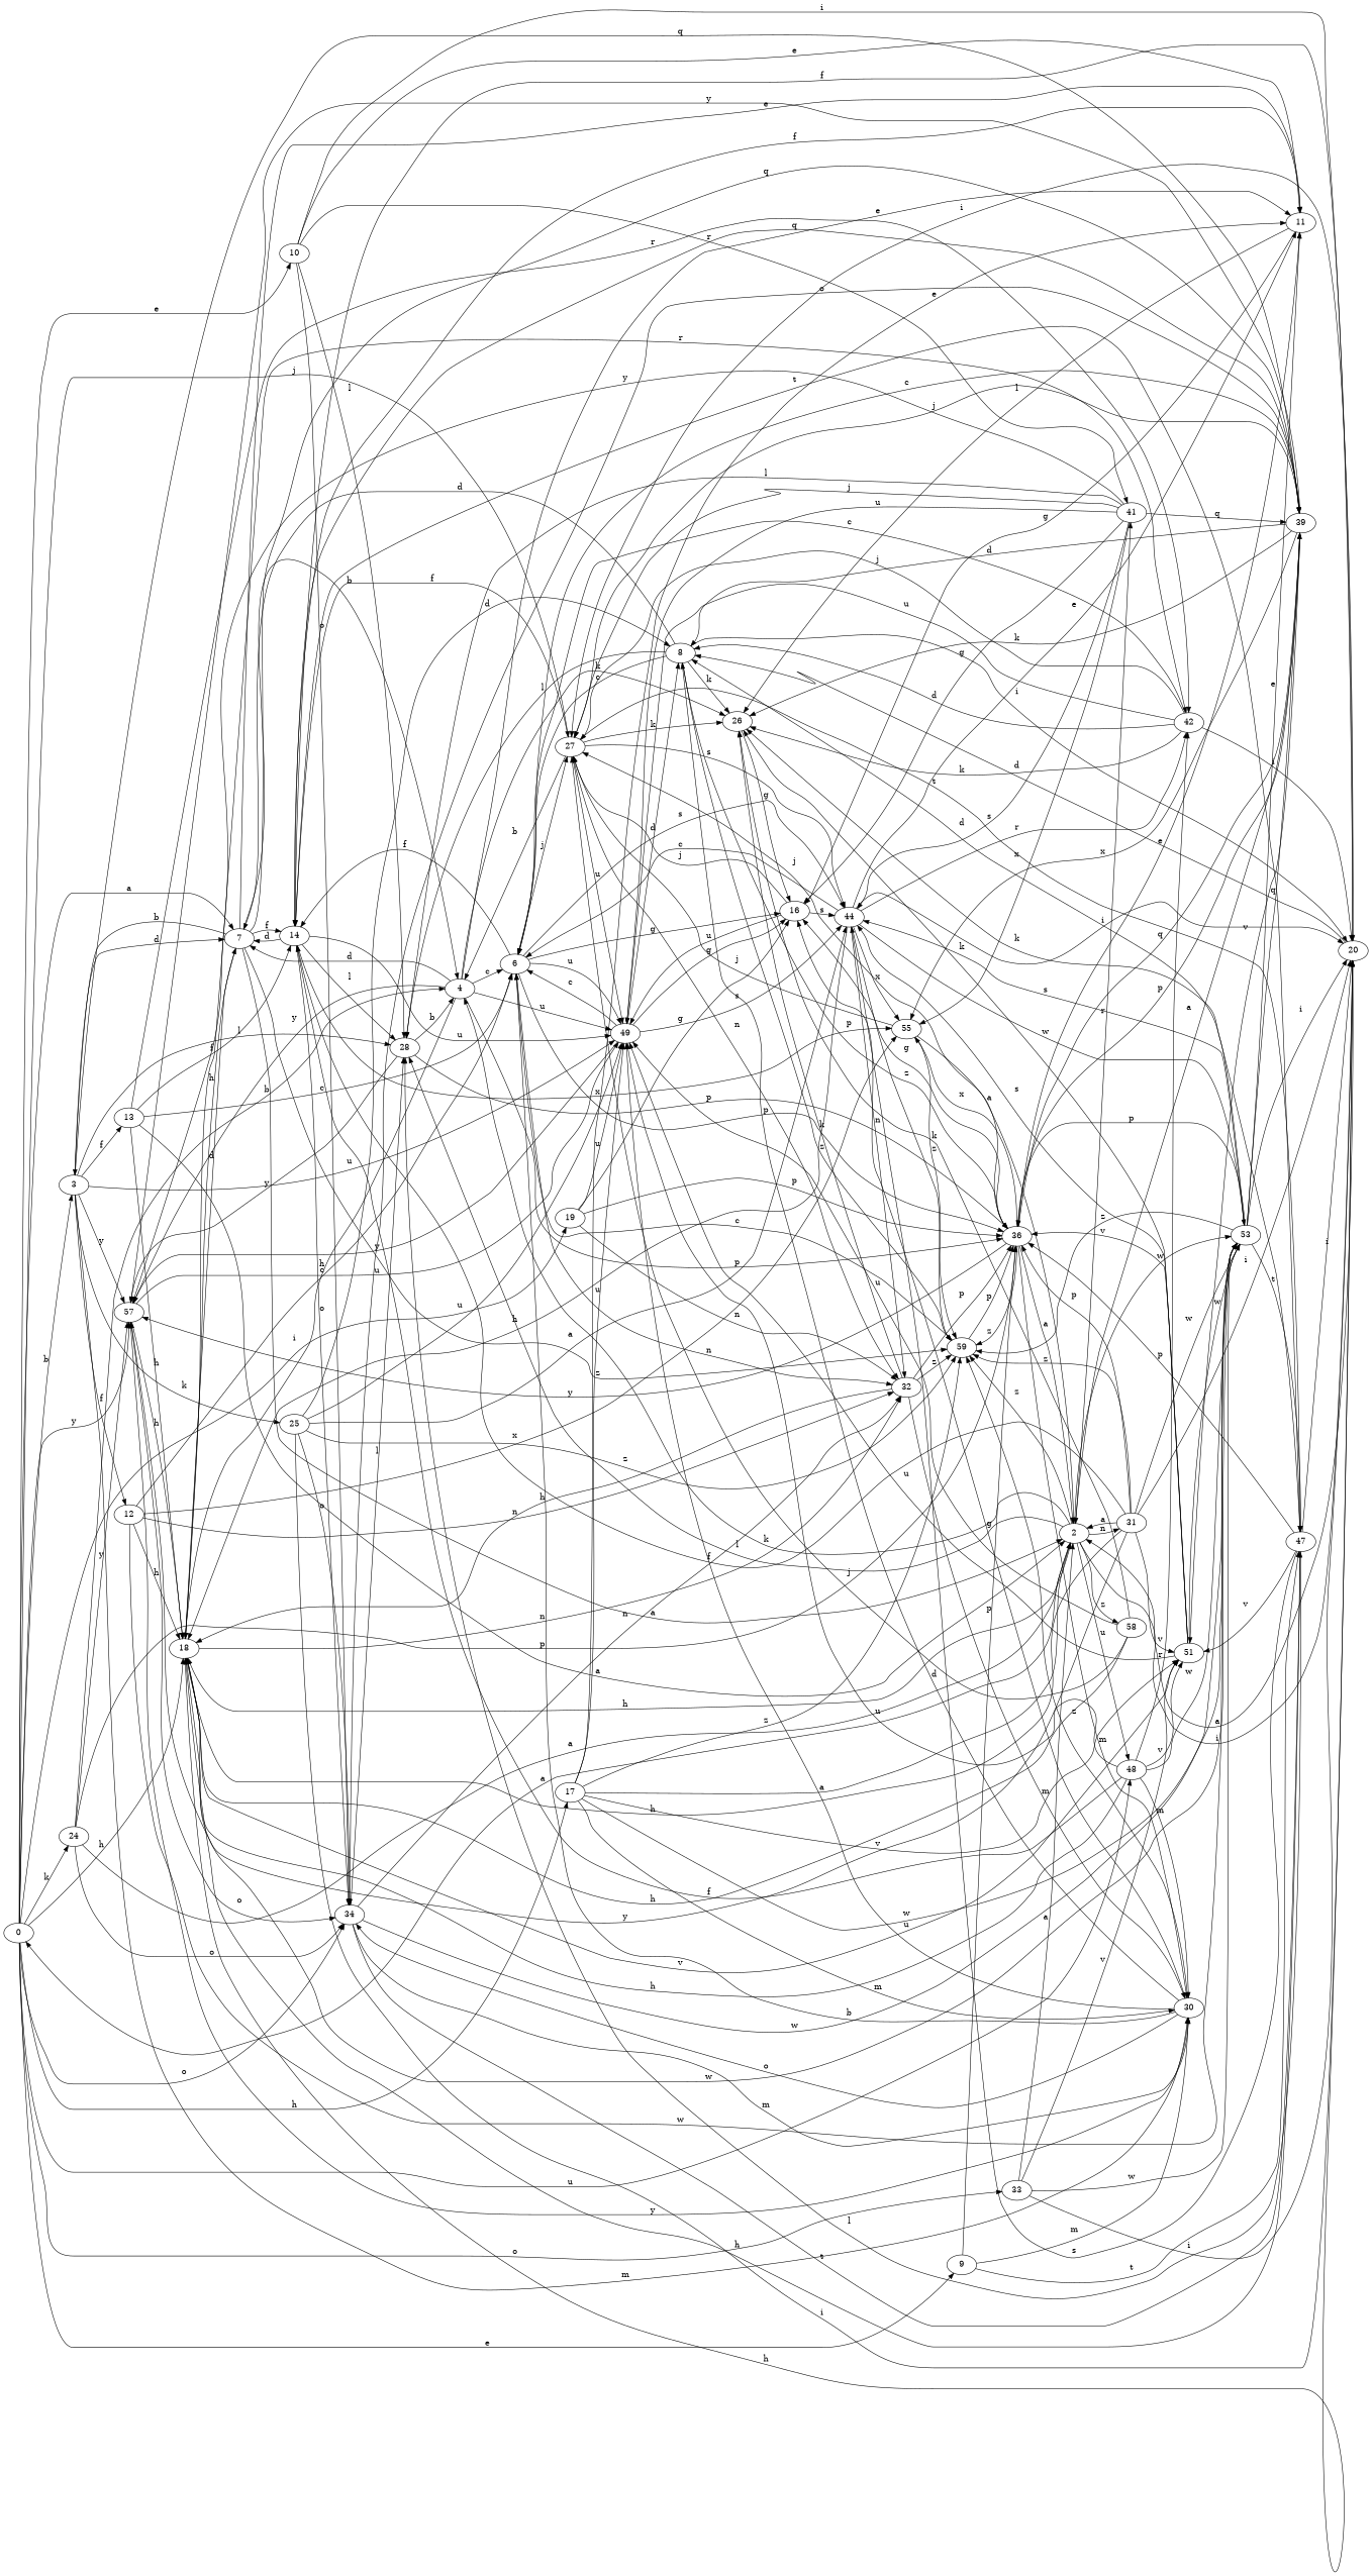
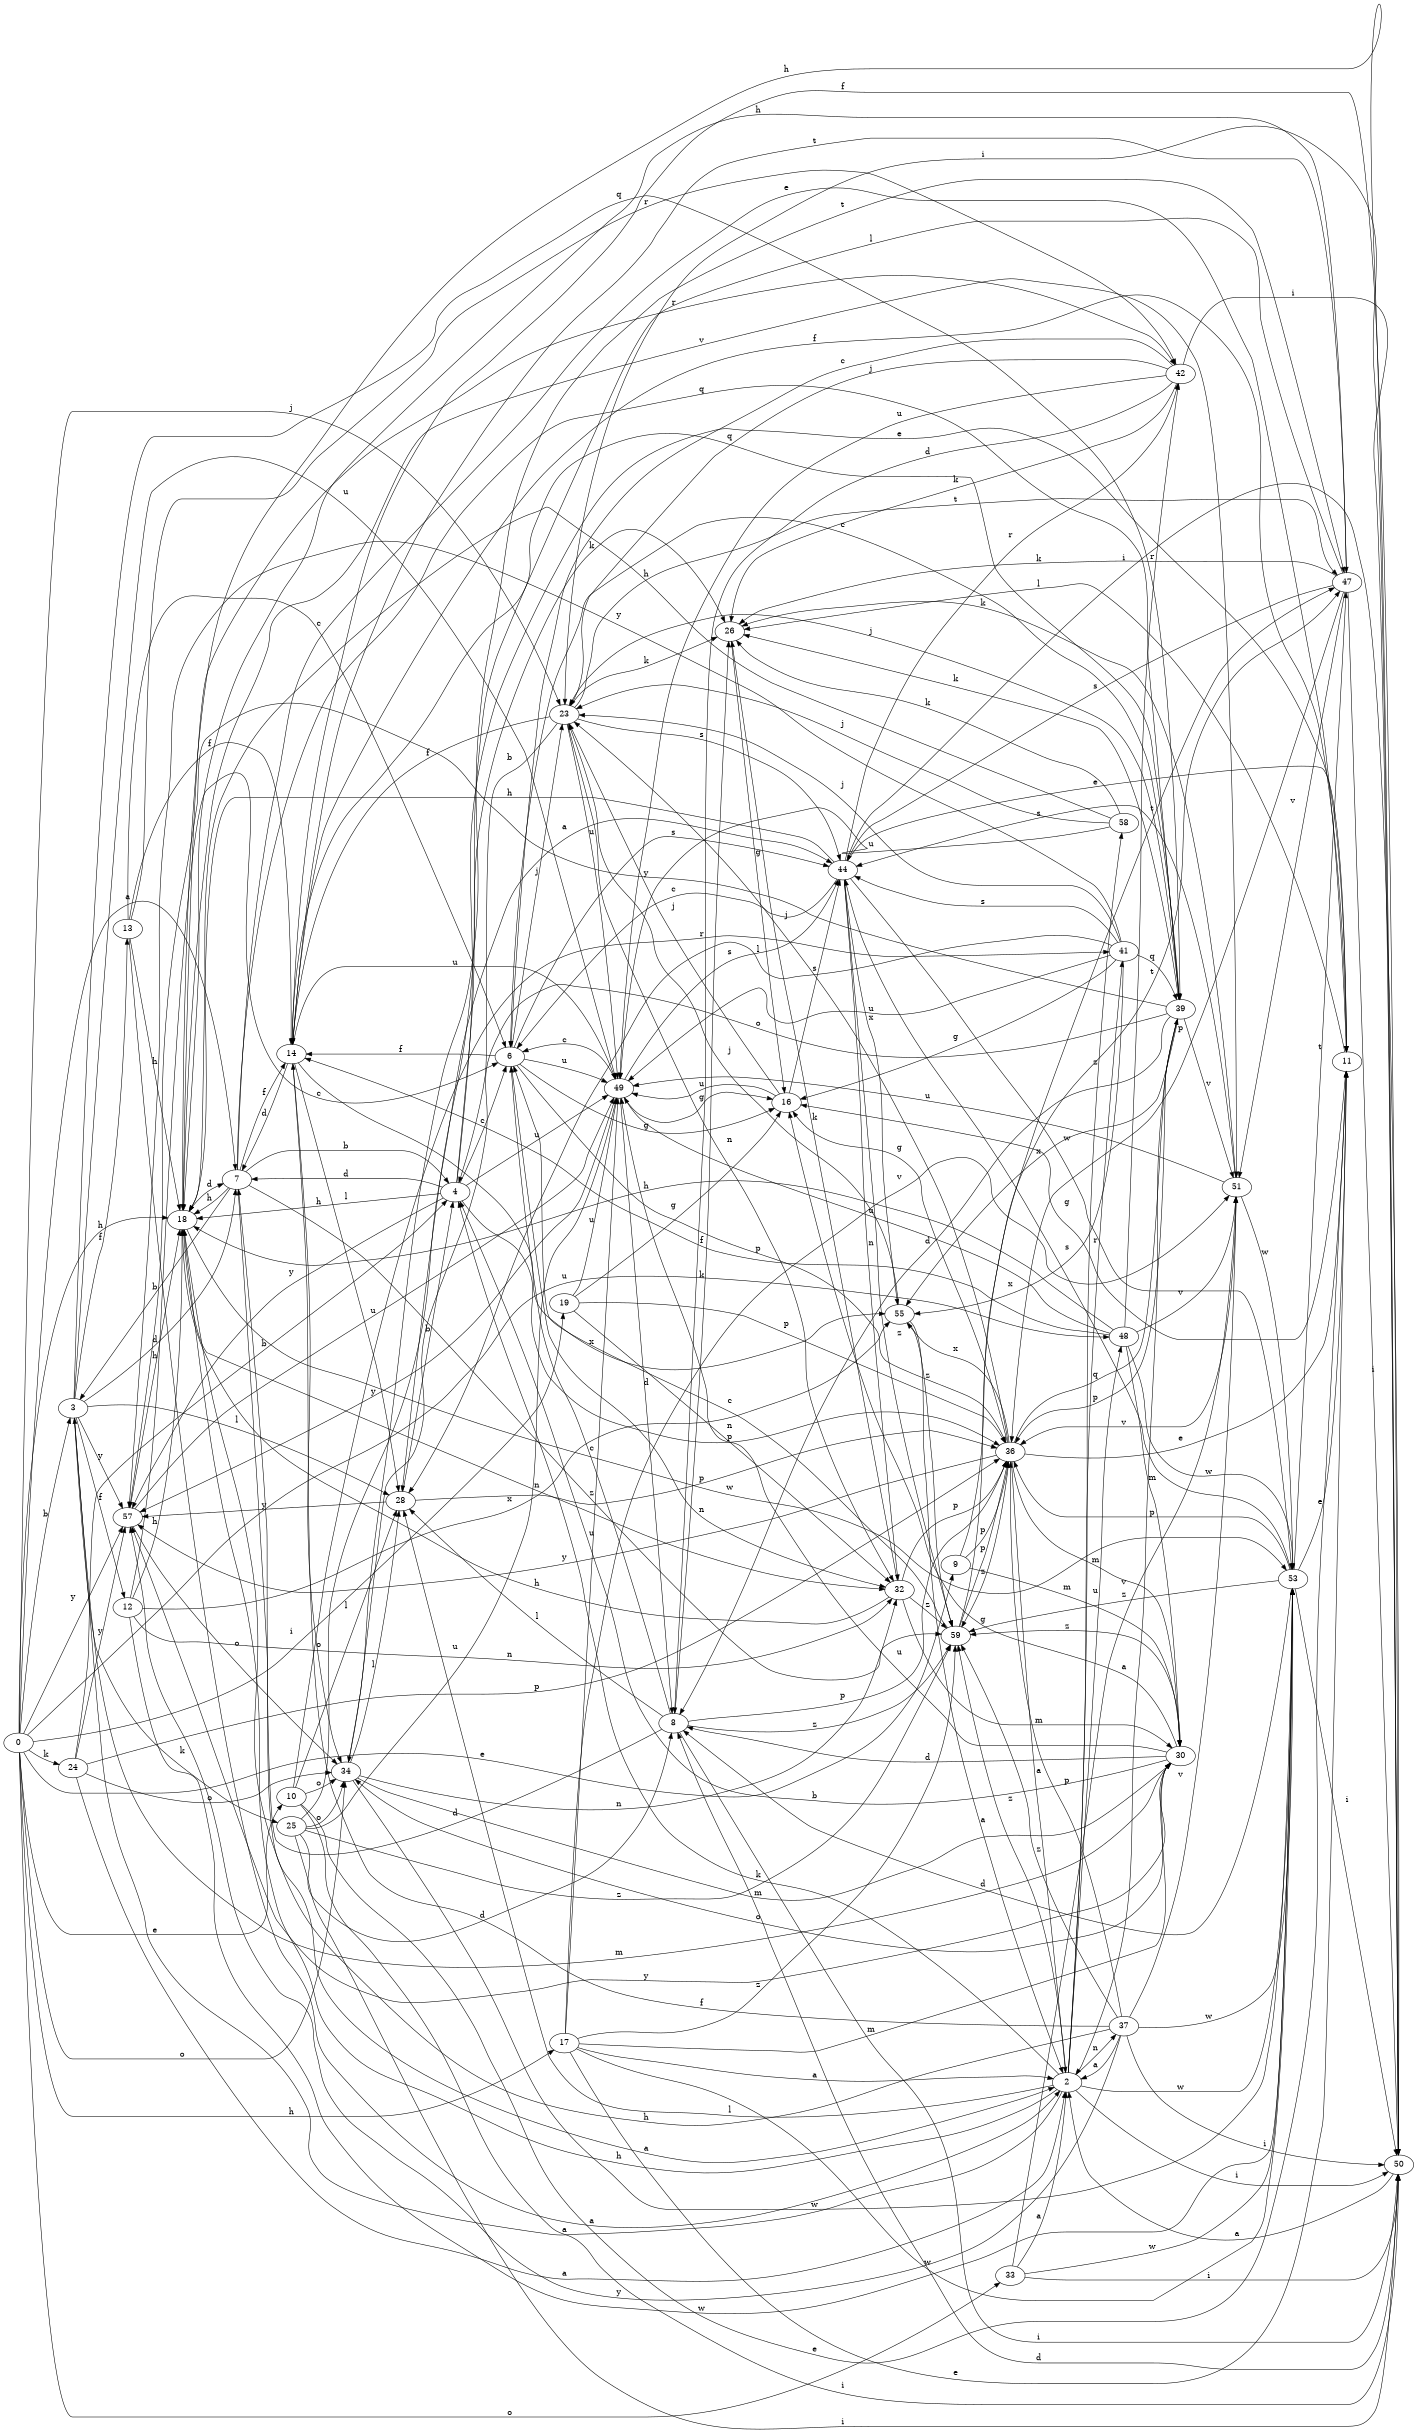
  strict digraph {
    rankdir=LR
    0
    3
    9
    10
    17
    18
    19
-   23 [label=27]
+   23
    24
    33
    34
    48
    57
    7
    25
    28
    12
    13
    30
    39
    49
    36
    47
-   20
+   20 [label=50]
    41
    11
    2
    53
    59
    51
    32
    42
    16
    4
    26
    14
    44
-   31
+   31 [label=37]
    58
    8
    55
    6
    0 -> 3 [label=b]
    0 -> 9 [label=e]
    0 -> 10 [label=e]
    0 -> 17 [label=h]
    0 -> 18 [label=h]
    0 -> 19 [label=i]
    0 -> 23 [label=j]
    0 -> 24 [label=k]
    0 -> 33 [label=o]
    0 -> 34 [label=o]
    0 -> 48 [label=u]
    0 -> 57 [label=y]
    0 -> 7 [label=a]
    3 -> 57 [label=y]
    3 -> 7 [label=d]
    3 -> 25 [label=k]
    3 -> 28 [label=l]
    3 -> 12 [label=f]
    3 -> 13 [label=f]
    3 -> 30 [label=m]
    3 -> 39 [label=q]
    3 -> 49 [label=u]
    9 -> 30 [label=m]
    9 -> 36 [label=p]
    9 -> 47 [label=t]
    10 -> 34 [label=o]
    10 -> 28 [label=l]
    10 -> 20 [label=i]
    10 -> 41 [label=r]
    10 -> 11 [label=e]
    17 -> 30 [label=m]
    17 -> 49 [label=u]
    17 -> 11 [label=e]
    17 -> 2 [label=a]
    17 -> 53 [label=w]
    17 -> 59 [label=z]
    17 -> 51 [label=v]
    18 -> 7 [label=d]
    18 -> 53 [label=w]
    18 -> 51 [label=v]
    18 -> 32 [label=n]
    18 -> 42 [label=r]
    19 -> 49 [label=u]
    19 -> 36 [label=p]
    19 -> 32 [label=n]
    19 -> 16 [label=g]
    23 -> 49 [label=u]
    23 -> 47 [label=t]
    23 -> 32 [label=n]
    23 -> 4 [label=b]
    23 -> 26 [label=k]
    23 -> 14 [label=f]
    23 -> 44 [label=s]
    24 -> 34 [label=o]
    24 -> 57 [label=y]
    24 -> 36 [label=p]
    24 -> 2 [label=a]
    24 -> 4 [label=b]
    33 -> 20 [label=i]
    33 -> 2 [label=a]
    33 -> 53 [label=w]
    33 -> 51 [label=v]
    34 -> 28 [label=l]
    34 -> 30 [label=m]
    34 -> 47 [label=t]
    34 -> 53 [label=w]
    34 -> 32 [label=n]
    48 -> 18 [label=h]
    48 -> 30 [label=m]
    48 -> 49 [label=u]
    48 -> 53 [label=w]
    48 -> 51 [label=v]
    48 -> 42 [label=r]
    48 -> 14 [label=f]
    57 -> 18 [label=h]
    57 -> 34 [label=o]
    57 -> 49 [label=u]
    7 -> 3 [label=b]
    7 -> 18 [label=h]
    7 -> 39 [label=q]
    7 -> 11 [label=e]
    7 -> 2 [label=a]
    7 -> 59 [label=z]
    7 -> 4 [label=b]
    7 -> 14 [label=f]
    25 -> 34 [label=o]
    25 -> 49 [label=u]
    25 -> 20 [label=i]
    25 -> 59 [label=z]
    25 -> 44 [label=a]
    25 -> 8 [label=d]
    28 -> 57 [label=y]
    28 -> 36 [label=p]
    28 -> 4 [label=b]
    12 -> 18 [label=h]
    12 -> 53 [label=w]
    12 -> 32 [label=n]
    12 -> 55 [label=x]
    12 -> 6 [label=c]
    13 -> 18 [label=h]
    13 -> 2 [label=a]
    13 -> 42 [label=r]
    13 -> 14 [label=f]
    13 -> 6 [label=c]
    30 -> 34 [label=o]
    30 -> 57 [label=y]
    30 -> 49 [label=u]
    30 -> 59 [label=z]
    30 -> 16 [label=g]
-   30 -> 6 [label=b]
+   30 -> 4 [label=b]
    30 -> 8 [label=d]
    39 -> 23 [label=j]
    39 -> 34 [label=o]
    39 -> 57 [label=y]
    39 -> 36 [label=p]
    39 -> 2 [label=a]
    39 -> 51 [label=v]
    39 -> 26 [label=k]
    39 -> 8 [label=d]
    39 -> 55 [label=x]
    39 -> 6 [label=c]
    49 -> 57 [label=y]
    49 -> 16 [label=g]
    49 -> 44 [label=s]
    49 -> 8 [label=d]
    49 -> 6 [label=c]
    36 -> 23 [label=j]
    36 -> 57 [label=y]
    36 -> 30 [label=m]
    36 -> 39 [label=q]
    36 -> 11 [label=e]
    36 -> 2 [label=a]
    36 -> 59 [label=z]
    36 -> 16 [label=g]
    36 -> 55 [label=x]
    47 -> 18 [label=h]
    47 -> 28 [label=l]
    47 -> 36 [label=p]
    47 -> 20 [label=i]
    47 -> 51 [label=v]
    47 -> 26 [label=k]
    47 -> 44 [label=s]
    20 -> 18 [label=h]
    20 -> 23 [label=i]
    20 -> 2 [label=a]
    20 -> 14 [label=f]
    20 -> 8 [label=d]
    41 -> 23 [label=j]
    41 -> 57 [label=y]
    41 -> 28 [label=l]
    41 -> 39 [label=q]
    41 -> 49 [label=u]
    41 -> 16 [label=g]
    41 -> 44 [label=s]
    41 -> 55 [label=x]
    11 -> 16 [label=g]
    11 -> 26 [label=l]
    11 -> 14 [label=f]
-   2 -> 0 [label=a]
+   2 -> 3 [label=a]
    2 -> 18 [label=h]
    2 -> 48 [label=u]
    2 -> 28 [label=l]
    2 -> 20 [label=i]
    2 -> 41 [label=r]
    2 -> 53 [label=w]
    2 -> 59 [label=z]
    2 -> 4 [label=k]
    2 -> 31 [label=n]
    2 -> 58 [label=z]
-   53 -> 39 [label=q]
    53 -> 36 [label=p]
    53 -> 47 [label=t]
    53 -> 20 [label=i]
    53 -> 11 [label=e]
    53 -> 59 [label=z]
    53 -> 44 [label=s]
    53 -> 8 [label=d]
    59 -> 36 [label=p]
+   59 -> 47 [label=t]
    59 -> 6 [label=c]
    51 -> 49 [label=u]
    51 -> 36 [label=v]
    51 -> 53 [label=w]
    51 -> 26 [label=k]
    51 -> 44 [label=s]
    32 -> 18 [label=h]
    32 -> 30 [label=m]
    32 -> 36 [label=p]
    32 -> 59 [label=z]
    32 -> 26 [label=k]
    42 -> 23 [label=j]
    42 -> 49 [label=u]
    42 -> 20 [label=i]
    42 -> 26 [label=k]
    42 -> 8 [label=d]
    42 -> 6 [label=c]
    16 -> 23 [label=j]
    16 -> 49 [label=u]
    16 -> 44 [label=s]
    4 -> 18 [label=h]
    4 -> 57 [label=y]
    4 -> 7 [label=d]
    4 -> 49 [label=u]
    4 -> 36 [label=p]
    4 -> 11 [label=e]
    4 -> 26 [label=k]
    4 -> 6 [label=c]
    26 -> 16 [label=g]
    14 -> 34 [label=o]
    14 -> 7 [label=d]
    14 -> 28 [label=l]
    14 -> 39 [label=q]
    14 -> 49 [label=u]
    14 -> 47 [label=t]
    14 -> 55 [label=x]
    44 -> 18 [label=h]
    44 -> 20 [label=i]
    44 -> 11 [label=e]
    44 -> 53 [label=w]
    44 -> 59 [label=z]
    44 -> 32 [label=n]
    44 -> 42 [label=r]
    44 -> 55 [label=x]
    44 -> 6 [label=c]
    31 -> 18 [label=h]
    31 -> 57 [label=y]
    31 -> 36 [label=p]
    31 -> 20 [label=i]
    31 -> 2 [label=a]
    31 -> 53 [label=w]
    31 -> 59 [label=z]
    31 -> 51 [label=v]
    31 -> 14 [label=f]
    58 -> 18 [label=h]
    58 -> 23 [label=j]
    58 -> 49 [label=u]
    58 -> 26 [label=k]
    8 -> 7 [label=d]
    8 -> 28 [label=l]
    8 -> 36 [label=p]
    8 -> 20 [label=i]
    8 -> 59 [label=z]
    8 -> 26 [label=k]
    8 -> 6 [label=c]
    55 -> 23 [label=j]
    55 -> 2 [label=a]
    55 -> 59 [label=z]
    6 -> 23 [label=j]
    6 -> 49 [label=u]
    6 -> 36 [label=p]
    6 -> 32 [label=n]
    6 -> 16 [label=g]
    6 -> 14 [label=f]
    6 -> 44 [label=s]
  }
